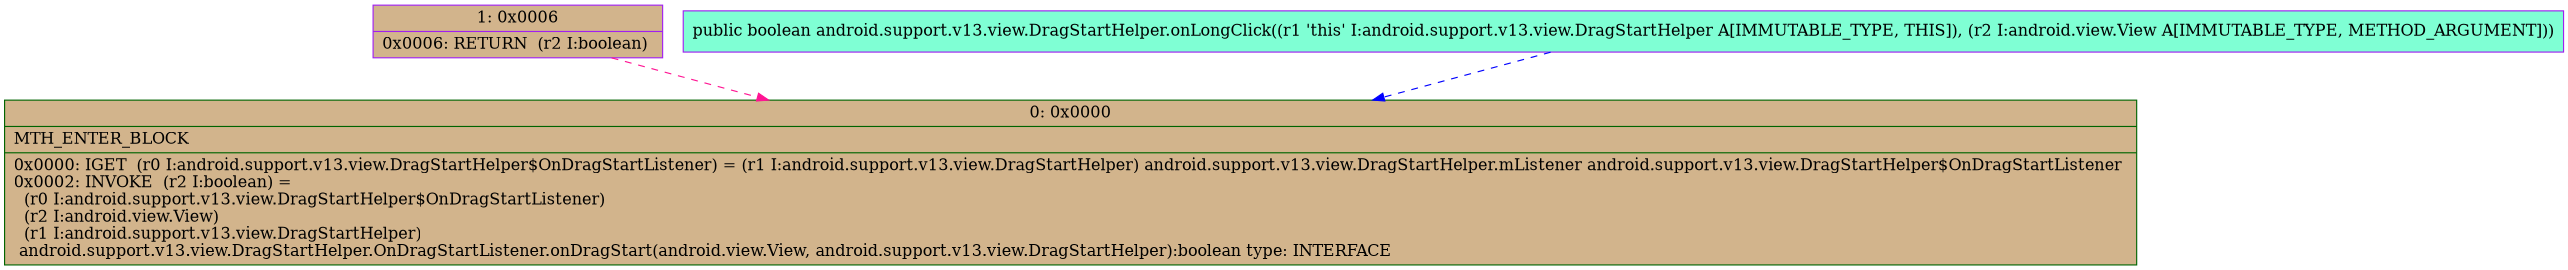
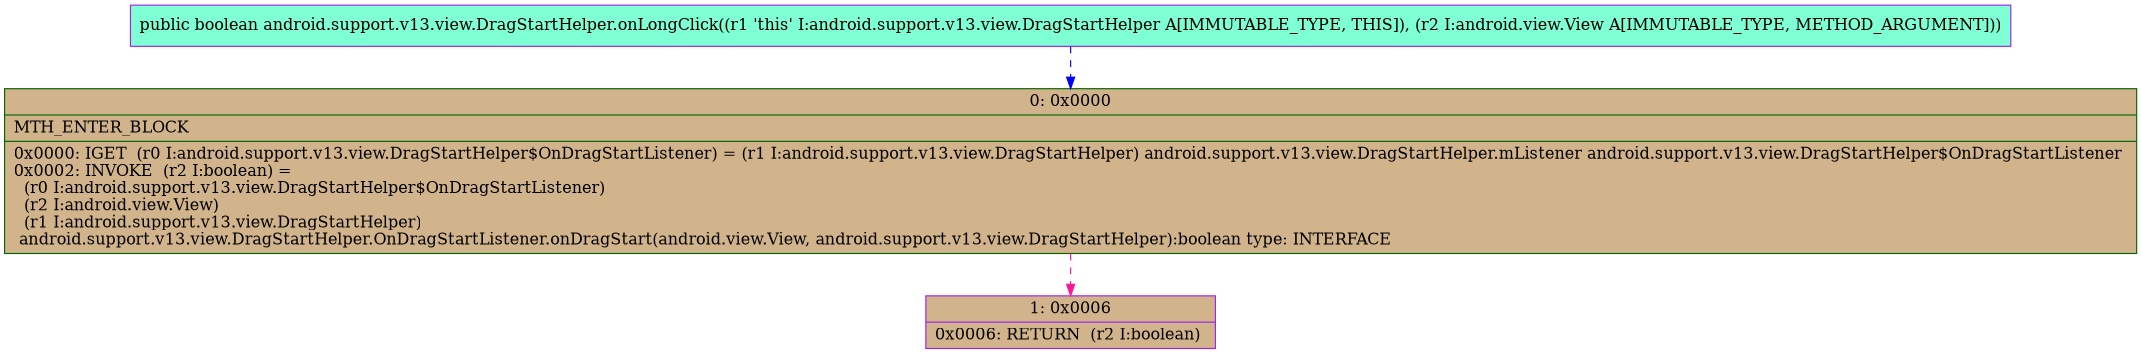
  digraph {
    node [shape=record style=filled fillcolor=tan color=purple]
    edge [style=dashed]
    n1 [label="{0\:\ 0x0000|MTH_ENTER_BLOCK\l|0x0000: IGET  (r0 I:android.support.v13.view.DragStartHelper$OnDragStartListener) = (r1 I:android.support.v13.view.DragStartHelper) android.support.v13.view.DragStartHelper.mListener android.support.v13.view.DragStartHelper$OnDragStartListener \l0x0002: INVOKE  (r2 I:boolean) = \l  (r0 I:android.support.v13.view.DragStartHelper$OnDragStartListener)\l  (r2 I:android.view.View)\l  (r1 I:android.support.v13.view.DragStartHelper)\l android.support.v13.view.DragStartHelper.OnDragStartListener.onDragStart(android.view.View, android.support.v13.view.DragStartHelper):boolean type: INTERFACE \l}" color=darkgreen]
    n2 [label="{1\:\ 0x0006|0x0006: RETURN  (r2 I:boolean) \l}"]
    n3 [label="{public boolean android.support.v13.view.DragStartHelper.onLongClick((r1 'this' I:android.support.v13.view.DragStartHelper A[IMMUTABLE_TYPE, THIS]), (r2 I:android.view.View A[IMMUTABLE_TYPE, METHOD_ARGUMENT])) }" fillcolor=aquamarine]
-   n2 -> n1 [color=deeppink]
+   n1 -> n2 [color=deeppink]
    n3 -> n1 [color=blue]
  }
